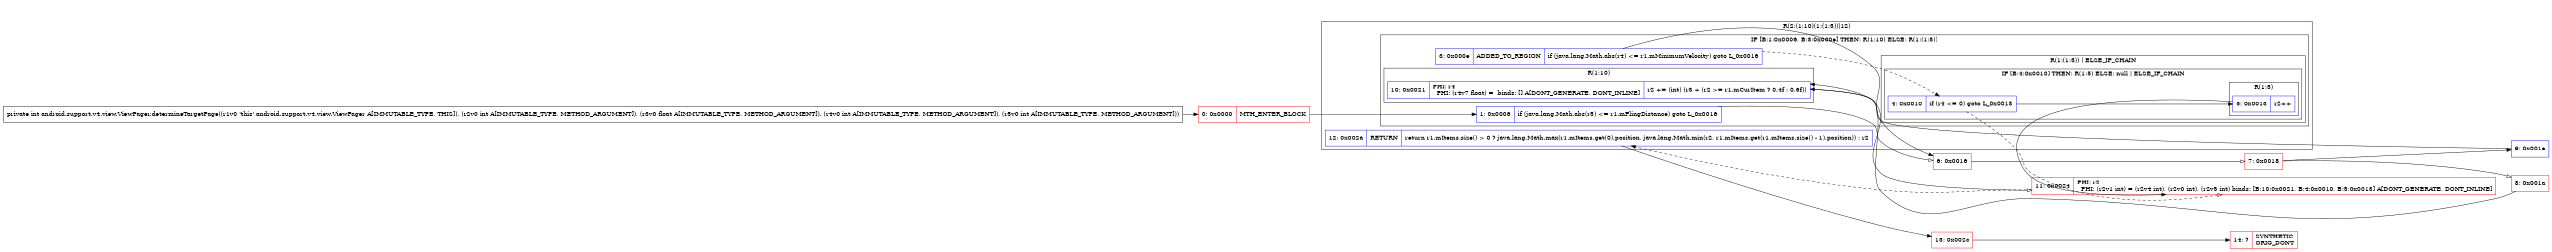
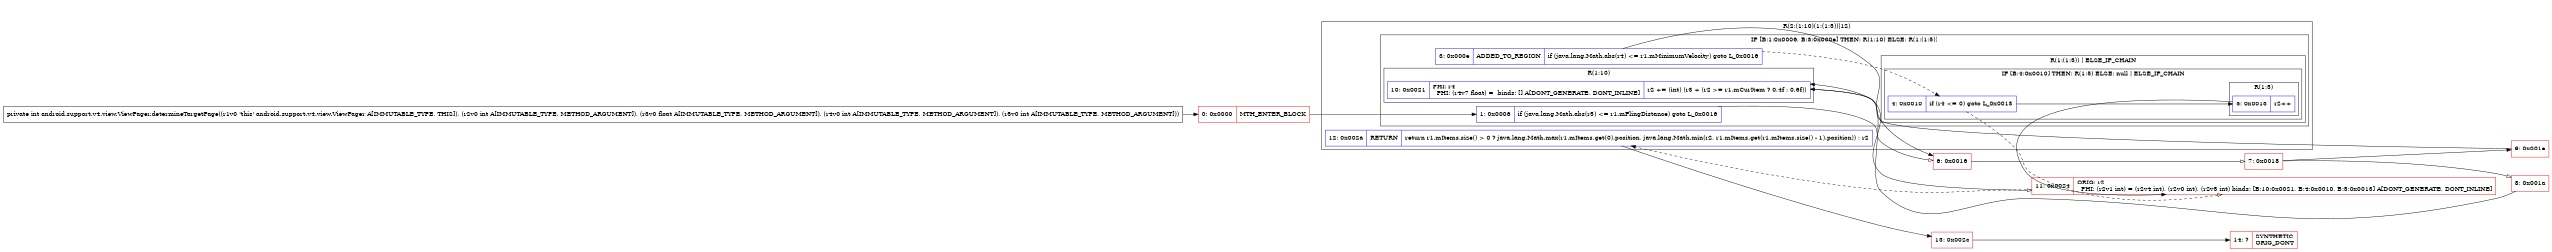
  digraph {
    rankdir=LR
    node [color=red shape=record]
    edge [arrowhead=normal]
    n1 [color=blue label="{10\:\ 0x0021|PHI: r4 \l  PHI: (r4v7 float) =  binds: [] A[DONT_GENERATE, DONT_INLINE]\l|r2 += (int) (r3 + (r2 \>= r1.mCurItem ? 0.4f : 0.6f))\l}"]
    n2 [color=blue label="{5\:\ 0x0013|r2++\l}"]
    n3 [color=blue label="{4\:\ 0x0010|if (r4 \<= 0) goto L_0x0013\l}"]
    n4 [color=blue label="{1\:\ 0x0006|if (java.lang.Math.abs(r5) \<= r1.mFlingDistance) goto L_0x0016\l}"]
    n5 [color=blue label="{3\:\ 0x000e|ADDED_TO_REGION\l|if (java.lang.Math.abs(r4) \<= r1.mMinimumVelocity) goto L_0x0016\l}"]
    n6 [color=blue label="{12\:\ 0x002a|RETURN\l|return r1.mItems.size() \> 0 ? java.lang.Math.max(r1.mItems.get(0).position, java.lang.Math.min(r2, r1.mItems.get(r1.mItems.size() \- 1).position)) : r2\l}"]
-   n7 [label="{11\:\ 0x0024|PHI: r2 \l  PHI: (r2v1 int) = (r2v4 int), (r2v0 int), (r2v5 int) binds: [B:10:0x0021, B:4:0x0010, B:5:0x0013] A[DONT_GENERATE, DONT_INLINE]\l}"]
+   n7 [label="{11\:\ 0x0024|ORIG: r2 \l  PHI: (r2v1 int) = (r2v4 int), (r2v0 int), (r2v5 int) binds: [B:10:0x0021, B:4:0x0010, B:5:0x0013] A[DONT_GENERATE, DONT_INLINE]\l}"]
    n8 [label="{6\:\ 0x0016}"]
    n9 [label="{13\:\ 0x002c}"]
    n10 [label="{7\:\ 0x0018}"]
    n11 [label="{14\:\ ?|SYNTHETIC\lORIG_DONT\l}"]
    n12 [label="{0\:\ 0x0000|MTH_ENTER_BLOCK\l}"]
    n13 [label="{8\:\ 0x001a}"]
-   n14 [color=blue label="{9\:\ 0x001e}"]
+   n14 [label="{9\:\ 0x001e}"]
    n15 [label="{private int android.support.v4.view.ViewPager.determineTargetPage((r1v0 'this' android.support.v4.view.ViewPager A[IMMUTABLE_TYPE, THIS]), (r2v0 int A[IMMUTABLE_TYPE, METHOD_ARGUMENT]), (r3v0 float A[IMMUTABLE_TYPE, METHOD_ARGUMENT]), (r4v0 int A[IMMUTABLE_TYPE, METHOD_ARGUMENT]), (r5v0 int A[IMMUTABLE_TYPE, METHOD_ARGUMENT])) }" color=""]
    subgraph cluster_1 {
      label="R(2:(1:10)(1:(1:5))|12)"
      n6
      subgraph cluster_2 {
        label="IF [B:1:0x0006, B:3:0x000e] THEN: R(1:10) ELSE: R(1:(1:5))"
        n4
        n5
        subgraph cluster_3 {
          label="R(1:10)"
          n1
        }
        subgraph cluster_4 {
          label="R(1:(1:5)) | ELSE_IF_CHAIN\l"
          subgraph cluster_5 {
            label="IF [B:4:0x0010] THEN: R(1:5) ELSE: null | ELSE_IF_CHAIN\l"
            n3
            subgraph cluster_6 {
              label="R(1:5)"
              n2
            }
          }
        }
      }
    }
    n1 -> n7 [arrowhead=onormal]
    n2 -> n7
    n3 -> n2
    n3 -> n7 [arrowhead=onormal style=dashed]
    n4 -> n8 [arrowhead=onormal]
    n5 -> n3 [style=dashed]
    n5 -> n8
    n6 -> n9
    n7 -> n6 [style=dashed]
    n8 -> n10 [arrowhead=onormal]
    n9 -> n11
    n10 -> n13 [arrowhead=onormal]
    n10 -> n14
    n12 -> n4
    n13 -> n1
    n14 -> n1
    n15 -> n12
  }
